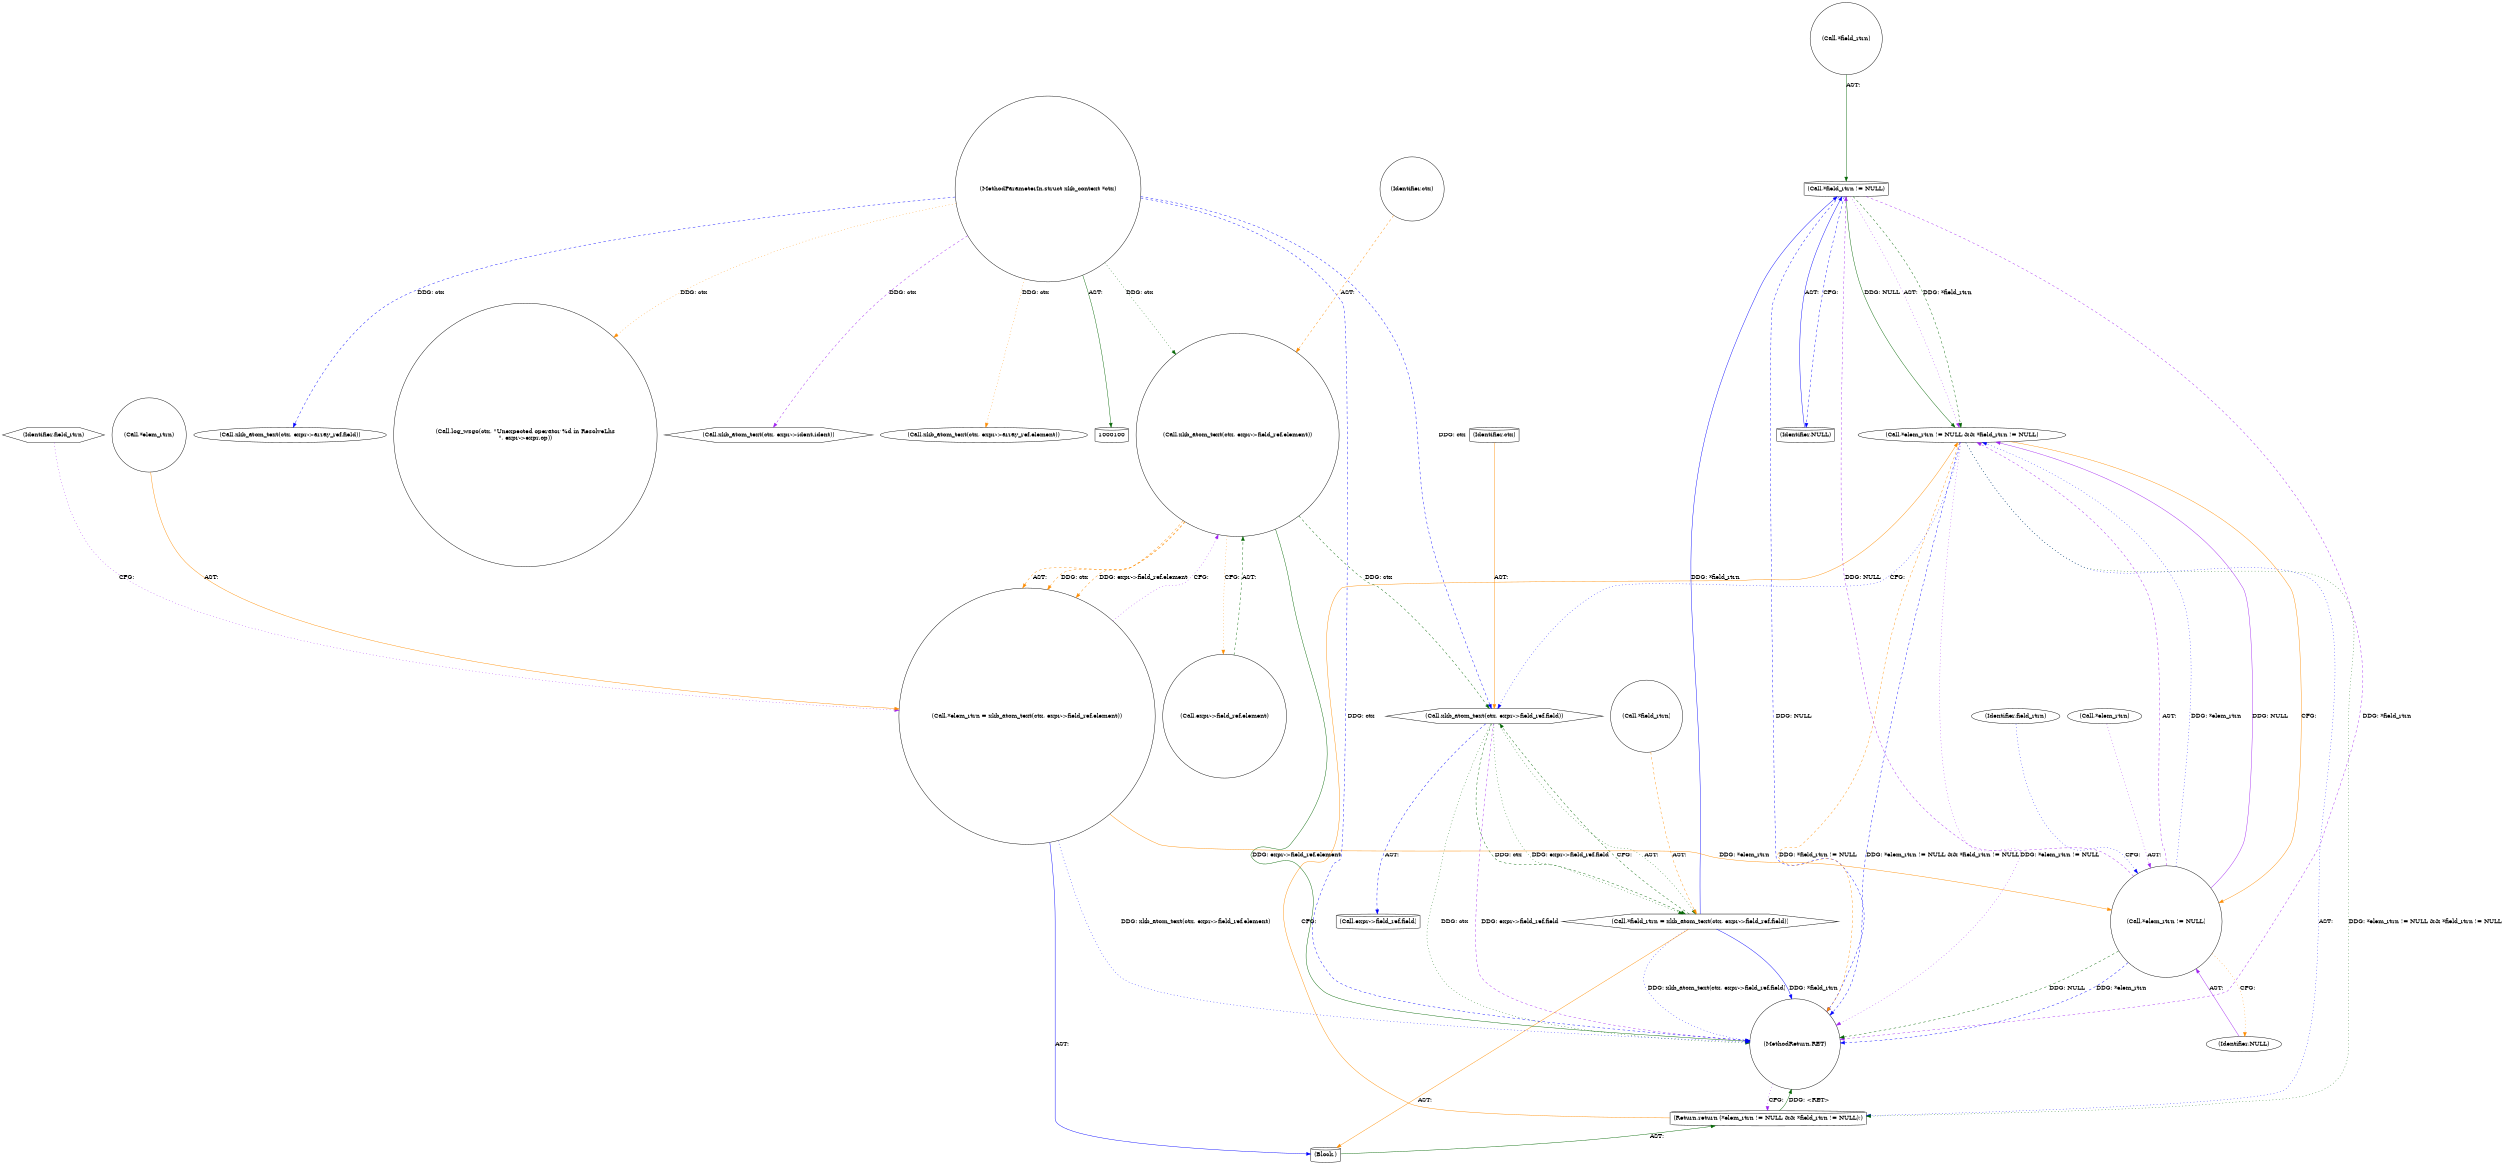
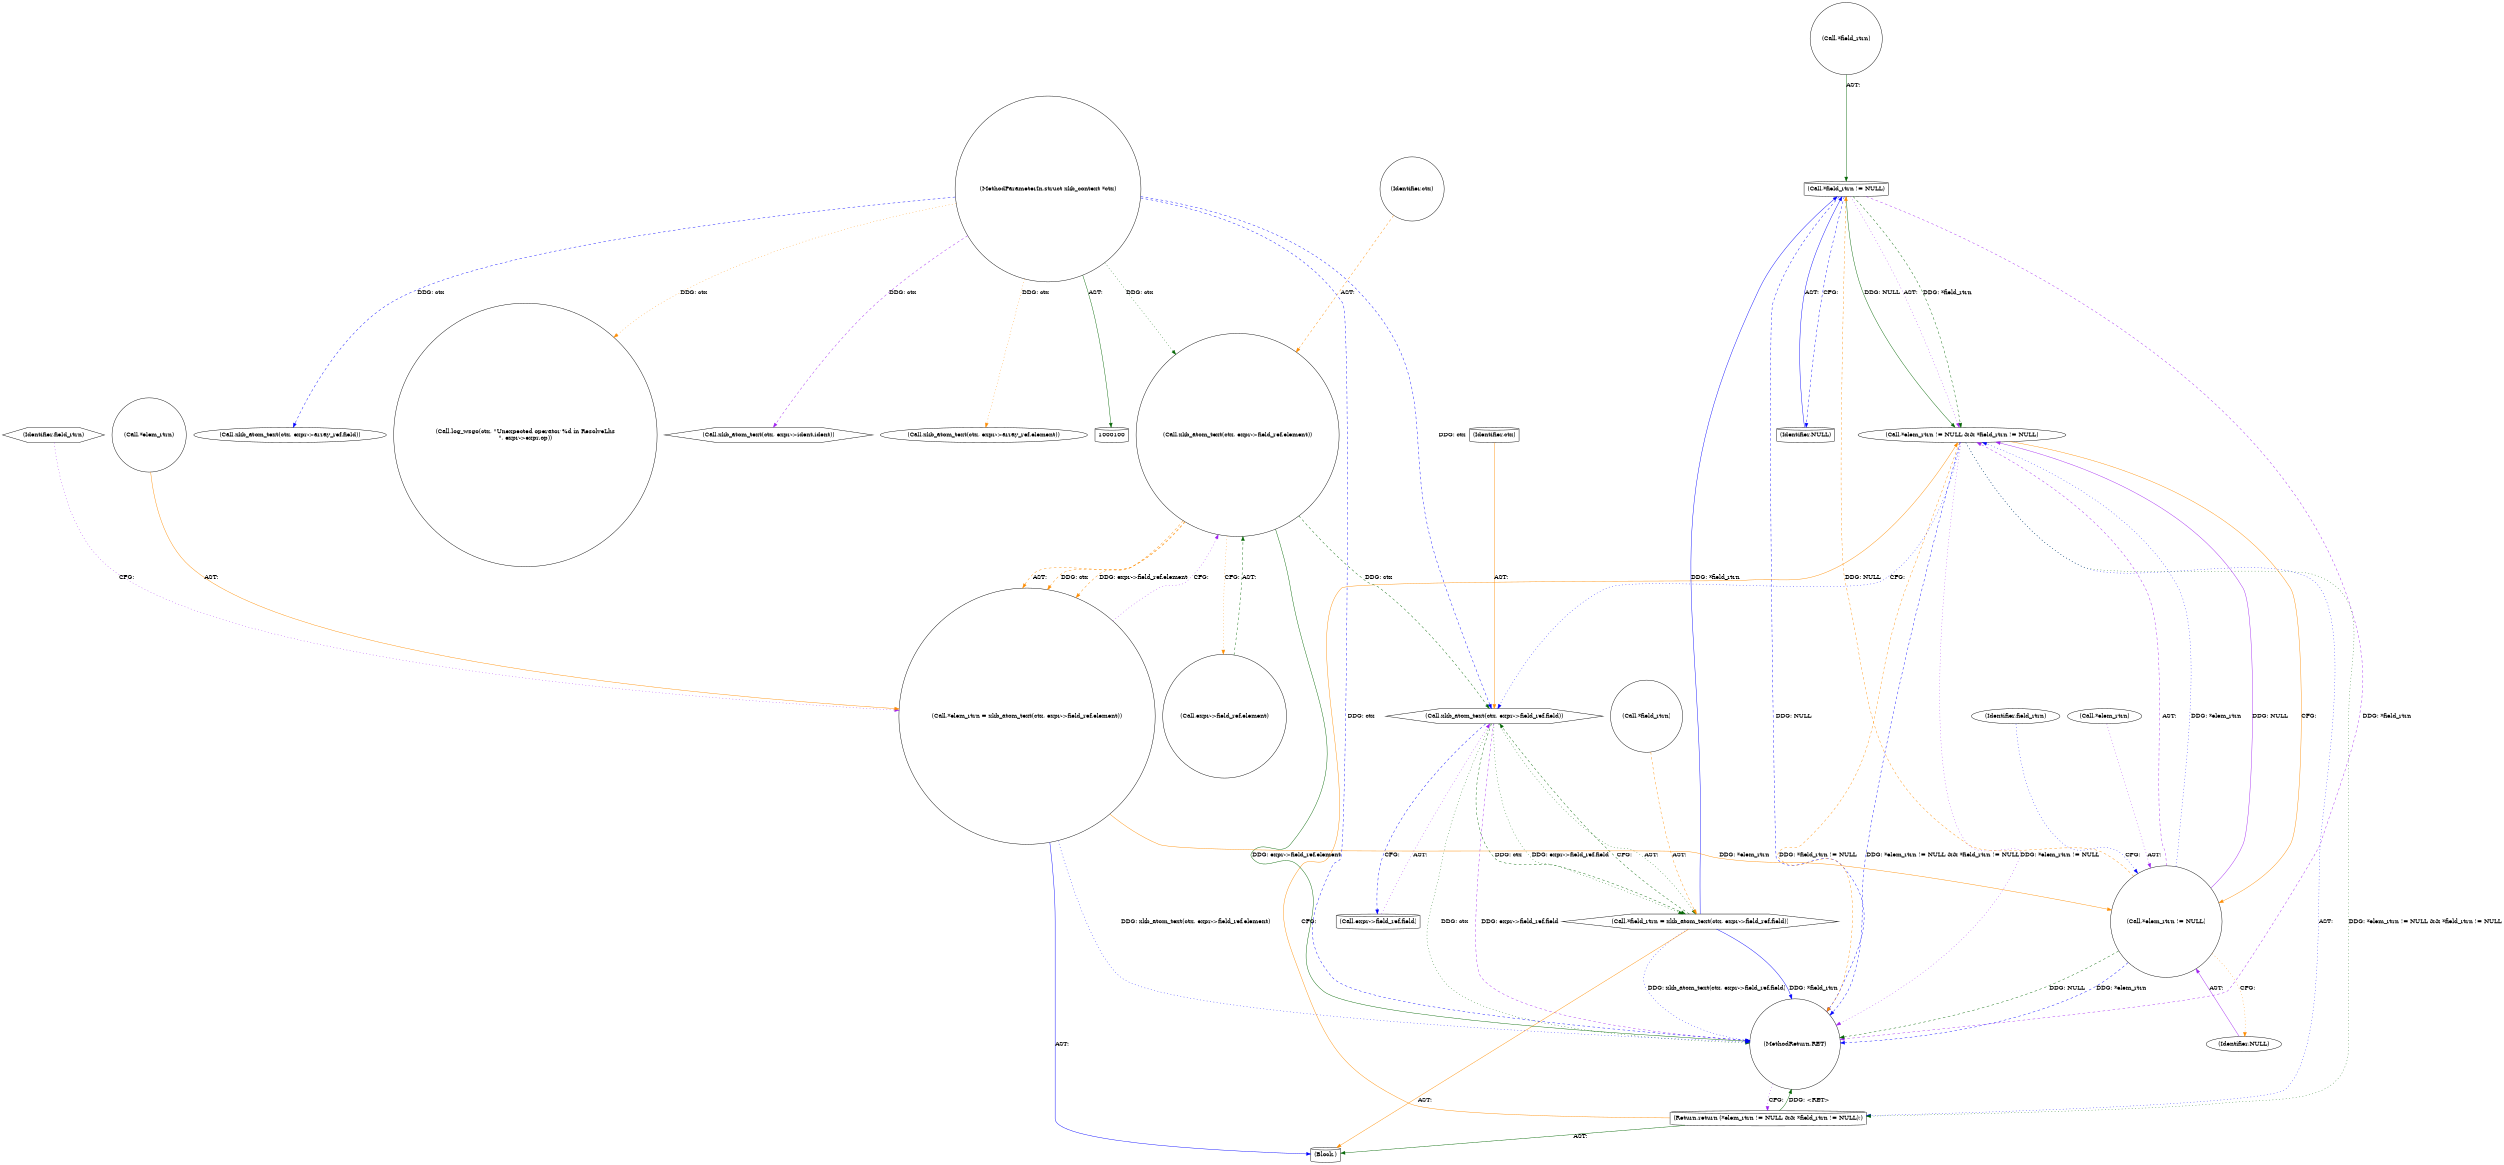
  digraph {
    node [shape=circle]
    edge [color=blue style=dashed]
    n1 [label="(Call,*field_rtrn != NULL)" shape=cylinder]
    n2 [label="(Call,*elem_rtrn != NULL && *field_rtrn != NULL)" shape=ellipse]
    n3 [label="(Identifier,NULL)" shape=cylinder]
    n4 [label="(MethodReturn,RET)"]
    n5 [label="(Call,xkb_atom_text(ctx, expr->field_ref.field))" shape=hexagon]
    n6 [label="(Call,*elem_rtrn != NULL)"]
    n7 [label="(Return,return (*elem_rtrn != NULL && *field_rtrn != NULL);)" shape=cylinder]
    n8 [label="(Call,*field_rtrn = xkb_atom_text(ctx, expr->field_ref.field))" shape=hexagon]
    n9 [label="(Block,)" shape=cylinder]
    n10 [label="(Call,expr->field_ref.field)" shape=cylinder]
    n11 [label="(Call,xkb_atom_text(ctx, expr->field_ref.element))"]
    n12 [label="(Call,*elem_rtrn = xkb_atom_text(ctx, expr->field_ref.element))"]
    n13 [label="(Call,expr->field_ref.element)"]
    n14 [label="(MethodParameterIn,struct xkb_context *ctx)"]
    n15 [label="(Call,xkb_atom_text(ctx, expr->array_ref.field))" shape=ellipse]
    n16 [label="(Call,log_wsgo(ctx, \"Unexpected operator %d in ResolveLhs\n\", expr->expr.op))"]
    n17 [label="(Call,xkb_atom_text(ctx, expr->ident.ident))" shape=hexagon]
    n18 [label="(Call,xkb_atom_text(ctx, expr->array_ref.element))" shape=ellipse]
    1000100 [shape=cylinder]
    n20 [label="(Identifier,NULL)" shape=ellipse]
    n21 [label="(Call,*field_rtrn)"]
    n22 [label="(Identifier,field_rtrn)" shape=hexagon]
    n23 [label="(Call,*elem_rtrn)" shape=ellipse]
    n24 [label="(Call,*elem_rtrn)"]
    n25 [label="(Identifier,field_rtrn)" shape=ellipse]
    n26 [label="(Identifier,ctx)"]
    n27 [label="(Call,*field_rtrn)"]
    n28 [label="(Identifier,ctx)" shape=cylinder]
    n1 -> n2 [color=purple label="AST: " style=dotted]
    n1 -> n2 [color=darkgreen label="DDG: *field_rtrn"]
    n1 -> n2 [color=darkgreen label="DDG: NULL" style=solid]
    n1 -> n3 [label="CFG: "]
    n1 -> n4 [label="DDG: NULL"]
    n1 -> n4 [color=purple label="DDG: *field_rtrn"]
    n2 -> n4 [color=darkorange label="DDG: *field_rtrn != NULL"]
    n2 -> n4 [label="DDG: *elem_rtrn != NULL && *field_rtrn != NULL"]
    n2 -> n4 [color=purple label="DDG: *elem_rtrn != NULL" style=dotted]
    n2 -> n5 [label="CFG: " style=dotted]
    n2 -> n6 [color=darkorange label="CFG: " style=solid]
    n2 -> n7 [label="AST: " style=dotted]
    n2 -> n7 [color=darkgreen label="DDG: *elem_rtrn != NULL && *field_rtrn != NULL" style=dotted]
    n3 -> n1 [label="AST: " style=solid]
    n4 -> n7 [color=purple label="CFG: " style=dotted]
    n5 -> n4 [color=darkgreen label="DDG: ctx" style=dotted]
    n5 -> n4 [color=purple label="DDG: expr->field_ref.field"]
    n5 -> n8 [color=darkgreen label="AST: " style=dotted]
    n5 -> n8 [color=darkgreen label="DDG: ctx"]
    n5 -> n8 [color=darkgreen label="DDG: expr->field_ref.field" style=dotted]
-   n5 -> n10 [label="AST: "]
-   n6 -> n1 [color=purple label="DDG: NULL"]
+   n5 -> n10 [label="CFG: "]
+   n6 -> n1 [color=darkorange label="DDG: NULL"]
    n6 -> n2 [color=purple label="AST: "]
    n6 -> n2 [label="DDG: *elem_rtrn" style=dotted]
    n6 -> n2 [color=purple label="DDG: NULL" style=solid]
    n6 -> n4 [color=darkgreen label="DDG: NULL"]
    n6 -> n4 [label="DDG: *elem_rtrn"]
    n6 -> n20 [color=darkorange label="CFG: " style=dotted]
    n7 -> n2 [color=darkorange label="CFG: " style=solid]
    n7 -> n4 [color=darkgreen label="DDG: <RET>" style=solid]
-   n9 -> n7 [color=darkgreen label="AST: " style=solid]
+   n7 -> n9 [color=darkgreen label="AST: " style=solid]
    n8 -> n1 [label="DDG: *field_rtrn" style=solid]
    n8 -> n4 [label="DDG: xkb_atom_text(ctx, expr->field_ref.field)" style=dotted]
    n8 -> n4 [label="DDG: *field_rtrn" style=solid]
    n8 -> n5 [color=darkgreen label="CFG: "]
    n8 -> n9 [color=darkorange label="AST: " style=solid]
+   n10 -> n5 [color=purple label="AST: " style=dotted]
    n11 -> n4 [color=darkgreen label="DDG: expr->field_ref.element" style=solid]
    n11 -> n5 [color=darkgreen label="DDG: ctx"]
    n11 -> n12 [color=darkorange label="AST: "]
    n11 -> n12 [color=darkorange label="DDG: ctx"]
    n11 -> n12 [color=darkorange label="DDG: expr->field_ref.element"]
    n11 -> n13 [color=darkorange label="CFG: " style=dotted]
    n12 -> n4 [label="DDG: xkb_atom_text(ctx, expr->field_ref.element)" style=dotted]
    n12 -> n6 [color=darkorange label="DDG: *elem_rtrn" style=solid]
    n12 -> n9 [label="AST: " style=solid]
    n12 -> n11 [color=purple label="CFG: " style=dotted]
    n13 -> n11 [color=darkgreen label="AST: "]
    n14 -> n4 [label="DDG: ctx"]
    n14 -> n5 [label="DDG: ctx"]
    n14 -> n11 [color=darkgreen label="DDG: ctx" style=dotted]
    n14 -> n15 [label="DDG: ctx"]
    n14 -> n16 [color=darkorange label="DDG: ctx" style=dotted]
    n14 -> n17 [color=purple label="DDG: ctx"]
    n14 -> n18 [color=darkorange label="DDG: ctx" style=dotted]
    n14 -> 1000100 [color=darkgreen label="AST: " style=solid]
    n20 -> n6 [color=purple label="AST: " style=solid]
    n21 -> n1 [color=darkgreen label="AST: " style=solid]
    n22 -> n12 [color=purple label="CFG: " style=dotted]
    n23 -> n6 [color=purple label="AST: " style=dotted]
    n24 -> n12 [color=darkorange label="AST: " style=solid]
    n25 -> n6 [label="CFG: " style=dotted]
    n26 -> n11 [color=darkorange label="AST: "]
    n27 -> n8 [color=darkorange label="AST: "]
    n28 -> n5 [color=darkorange label="AST: " style=solid]
  }
